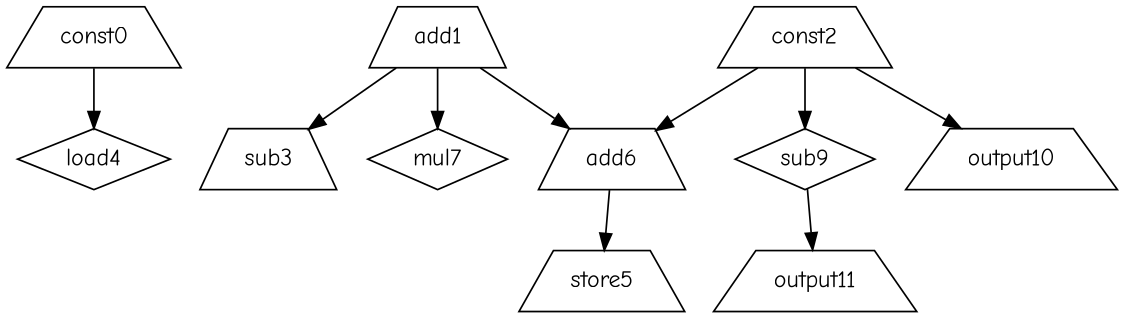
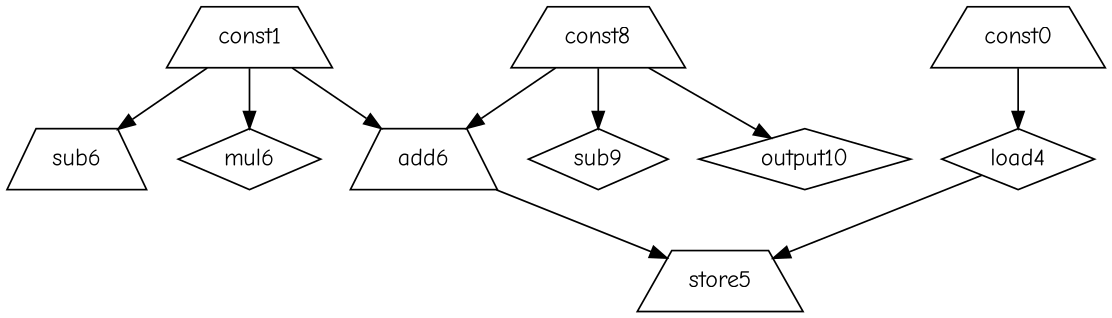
  digraph {
    fontname="Comic Neue"
    node [fontname="Comic Neue" opcode=const shape=trapezium]
    edge [fontname="Comic Neue" operand=0]
    load4 [opcode=load shape=diamond]
    const0
    store5 [opcode=store]
-   sub3 [opcode=sub]
-   const1 [label=add1]
+   sub3 [opcode=sub label=sub6]
+   const1
    add6 [opcode=add]
-   mul7 [opcode=mul shape=diamond]
-   const2
+   mul7 [opcode=mul shape=diamond label=mul6]
+   const2 [label=const8]
    sub9 [opcode=sub shape=diamond]
-   output10 [opcode=output]
-   output11 [opcode=output]
+   output10 [opcode=output shape=diamond]
+   load4 -> store5
    const0 -> load4
    const1 -> sub3
    const1 -> add6
    const1 -> mul7
    add6 -> store5 [operand=1]
    const2 -> add6 [operand=1]
    const2 -> sub9 [operand=1]
    const2 -> output10
-   sub9 -> output11
  }
